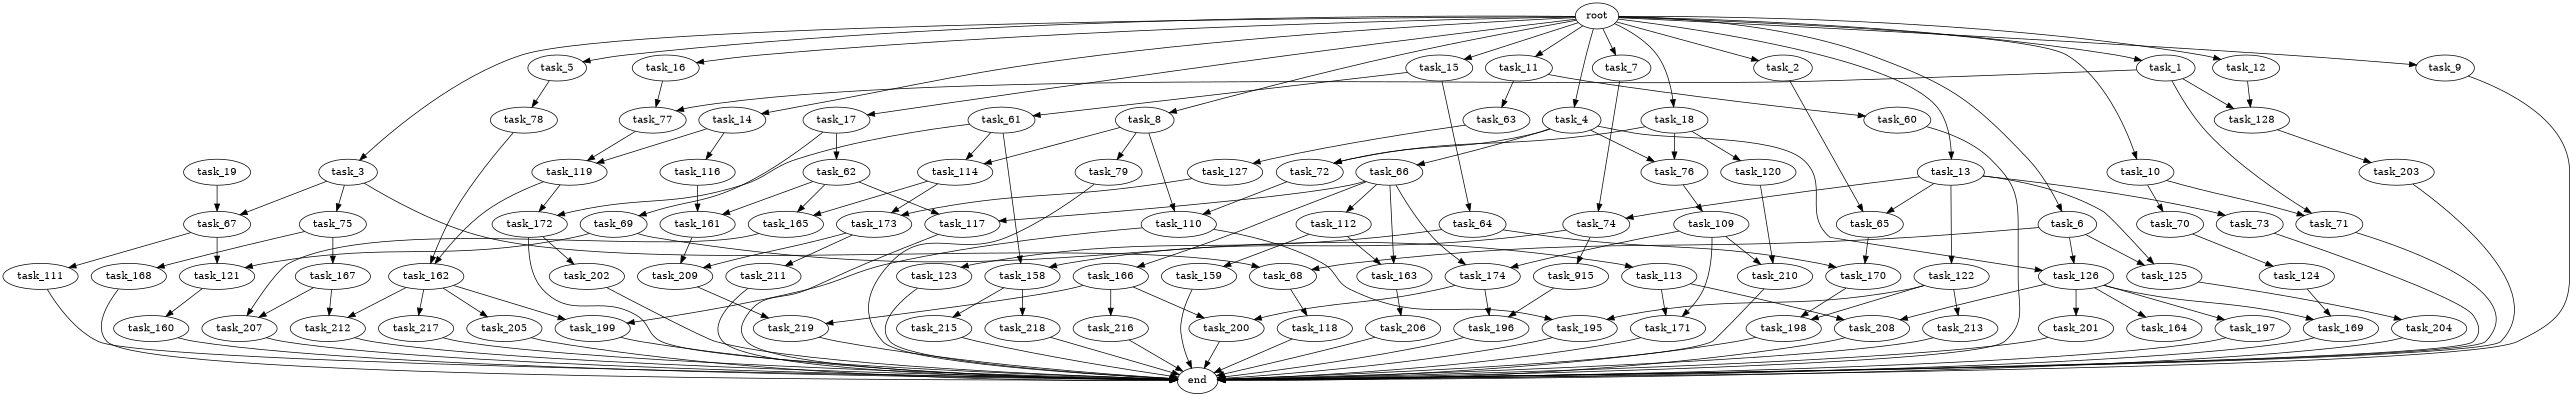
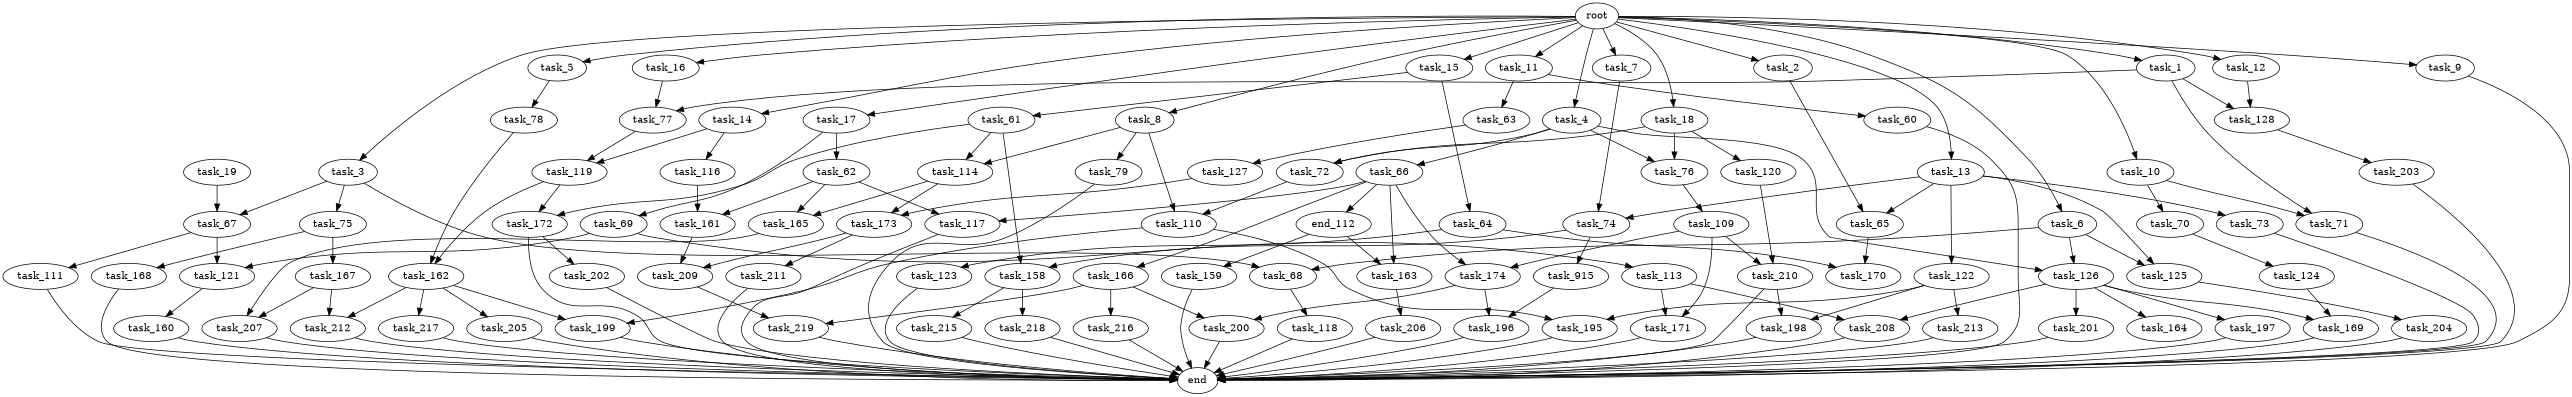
  digraph {
    task_207
    end
    task_16
    task_77
    task_119
    task_219
    task_212
    task_168
    n9 [label=task_915]
    task_196
    task_158
    task_218
    task_215
    task_19
    task_67
    task_111
    task_121
    task_12
    task_128
    task_203
    task_172
    task_202
    task_162
    task_199
    task_217
    task_205
    task_110
    task_195
    task_113
    task_208
    task_171
    task_68
    task_118
    task_166
    task_200
    task_216
    task_62
    task_117
    task_161
    task_165
    task_209
    task_14
    task_116
    task_8
    task_79
    task_114
    task_173
    task_1
    task_71
    task_2
    task_65
    task_73
    task_123
    task_6
    task_125
    task_126
    task_204
    task_169
    task_164
    task_197
    task_201
    task_72
    task_63
    task_127
    root
    task_7
    task_18
    task_11
    task_4
    task_10
    task_13
    task_15
    task_3
    task_9
    task_5
    task_17
    task_74
    task_76
    task_120
    task_60
    task_66
    task_70
    task_122
    task_61
    task_64
    task_75
    task_78
    task_69
    task_211
    task_109
    task_210
    task_198
    task_174
-   task_112
+   task_112 [label=end_112]
    task_163
    task_159
    task_206
    task_170
    task_167
    task_124
    task_213
    task_160
    task_207 -> end
    task_16 -> task_77
    task_77 -> task_119
    task_119 -> task_172
    task_119 -> task_162
    task_219 -> end
    task_212 -> end
    task_168 -> end
    n9 -> task_196
    task_196 -> end
    task_158 -> task_218
    task_158 -> task_215
    task_218 -> end
    task_215 -> end
    task_19 -> task_67
    task_67 -> task_111
    task_67 -> task_121
    task_111 -> end
    task_121 -> task_160
    task_12 -> task_128
    task_128 -> task_203
    task_203 -> end
    task_172 -> end
    task_172 -> task_202
    task_202 -> end
    task_162 -> task_212
    task_162 -> task_199
    task_162 -> task_217
    task_162 -> task_205
    task_199 -> end
    task_217 -> end
    task_205 -> end
    task_110 -> task_199
    task_110 -> task_195
    task_195 -> end
    task_113 -> task_208
    task_113 -> task_171
    task_208 -> end
    task_171 -> end
    task_68 -> task_118
    task_118 -> end
    task_166 -> task_219
    task_166 -> task_200
    task_166 -> task_216
    task_200 -> end
    task_216 -> end
    task_62 -> task_117
    task_62 -> task_161
    task_62 -> task_165
    task_117 -> end
    task_161 -> task_209
    task_165 -> task_207
    task_209 -> task_219
    task_14 -> task_119
    task_14 -> task_116
    task_116 -> task_161
    task_8 -> task_110
    task_8 -> task_79
    task_8 -> task_114
    task_79 -> end
    task_114 -> task_165
    task_114 -> task_173
    task_173 -> task_209
    task_173 -> task_211
    task_1 -> task_77
    task_1 -> task_128
    task_1 -> task_71
    task_71 -> end
    task_2 -> task_65
    task_65 -> task_170
    task_73 -> end
    task_123 -> end
    task_6 -> task_68
    task_6 -> task_125
    task_6 -> task_126
    task_125 -> task_204
    task_126 -> task_208
    task_126 -> task_169
    task_126 -> task_164
    task_126 -> task_197
    task_126 -> task_201
    task_204 -> end
    task_169 -> end
    task_197 -> end
    task_201 -> end
    task_72 -> task_110
    task_63 -> task_127
    task_127 -> task_173
    root -> task_16
    root -> task_12
    root -> task_14
    root -> task_8
    root -> task_1
    root -> task_2
    root -> task_6
    root -> task_7
    root -> task_18
    root -> task_11
    root -> task_4
    root -> task_10
    root -> task_13
    root -> task_15
    root -> task_3
    root -> task_9
    root -> task_5
    root -> task_17
    task_7 -> task_74
    task_18 -> task_72
    task_18 -> task_76
    task_18 -> task_120
    task_11 -> task_63
    task_11 -> task_60
    task_4 -> task_126
    task_4 -> task_72
    task_4 -> task_76
    task_4 -> task_66
    task_10 -> task_71
    task_10 -> task_70
    task_13 -> task_65
    task_13 -> task_73
    task_13 -> task_125
    task_13 -> task_74
    task_13 -> task_122
    task_15 -> task_61
    task_15 -> task_64
    task_3 -> task_67
    task_3 -> task_68
    task_3 -> task_75
    task_9 -> end
    task_5 -> task_78
    task_17 -> task_62
    task_17 -> task_69
    task_74 -> n9
    task_74 -> task_158
    task_76 -> task_109
    task_120 -> task_210
    task_60 -> end
    task_66 -> task_166
    task_66 -> task_117
    task_66 -> task_174
    task_66 -> task_112
    task_66 -> task_163
    task_70 -> task_124
    task_122 -> task_195
    task_122 -> task_198
    task_122 -> task_213
    task_61 -> task_158
    task_61 -> task_172
    task_61 -> task_114
    task_64 -> task_123
    task_64 -> task_170
    task_75 -> task_168
    task_75 -> task_167
    task_78 -> task_162
    task_69 -> task_121
    task_69 -> task_113
    task_211 -> end
    task_109 -> task_171
    task_109 -> task_210
    task_109 -> task_174
    task_210 -> end
    task_198 -> end
    task_174 -> task_196
    task_174 -> task_200
    task_112 -> task_163
    task_112 -> task_159
    task_163 -> task_206
    task_159 -> end
    task_206 -> end
-   task_170 -> task_198
+   task_210 -> task_198
    task_167 -> task_207
    task_167 -> task_212
    task_124 -> task_169
    task_213 -> end
    task_160 -> end
  }
